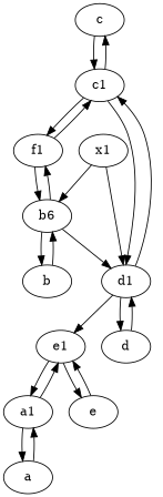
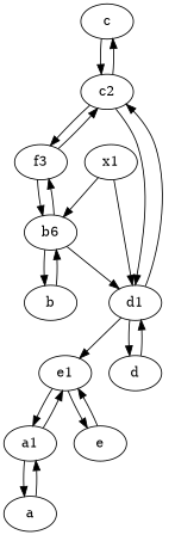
  digraph {
    c
-   c1
-   f1
+   c1 [label=c2]
+   f1 [label=f3]
    d1
    e1
    a1
    e
    a
    x1
    n10 [label=b6]
    d
    b
    c -> c1
    c1 -> c
    c1 -> f1
    c1 -> d1
    f1 -> c1
    f1 -> n10
    d1 -> c1
    d1 -> e1
    d1 -> d
    e1 -> a1
    e1 -> e
    a1 -> e1
    a1 -> a
    e -> e1
    a -> a1
    x1 -> d1
    x1 -> n10
    n10 -> f1
    n10 -> d1
    n10 -> b
    d -> d1
    b -> n10
  }
